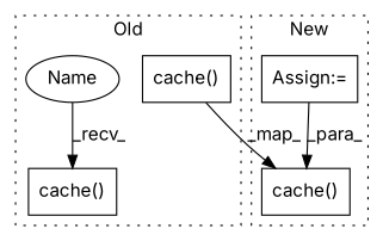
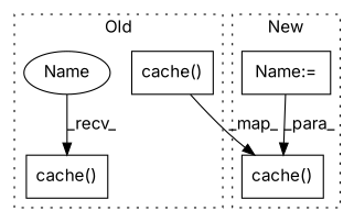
  digraph {
    fontname=Inter
    node [a=75 l="11,1" shape=box fontname=Inter]
    edge [fontname=Inter]
    n1 [label="cache()" s="9163,9184"]
    n2 [label="cache()" s="9118,9135"]
    n3 [a=87 l=4 label=Name s=9118 shape=ellipse]
    n4 [label="cache()" s="9222,9240"]
-   n5 [a=68 l=3 label="Assign:=" s=9204]
+   n5 [a=68 l=3 label="Name:=" s=9204]
    subgraph cluster_1 {
      label=Old
      style=dotted
      n1
      n2
      n3
    }
    subgraph cluster_2 {
      label=New
      style=dotted
      n4
      n5
    }
    n1 -> n4 [label=_map_]
    n3 -> n2 [label=_recv_]
    n5 -> n4 [label=_para_]
  }
